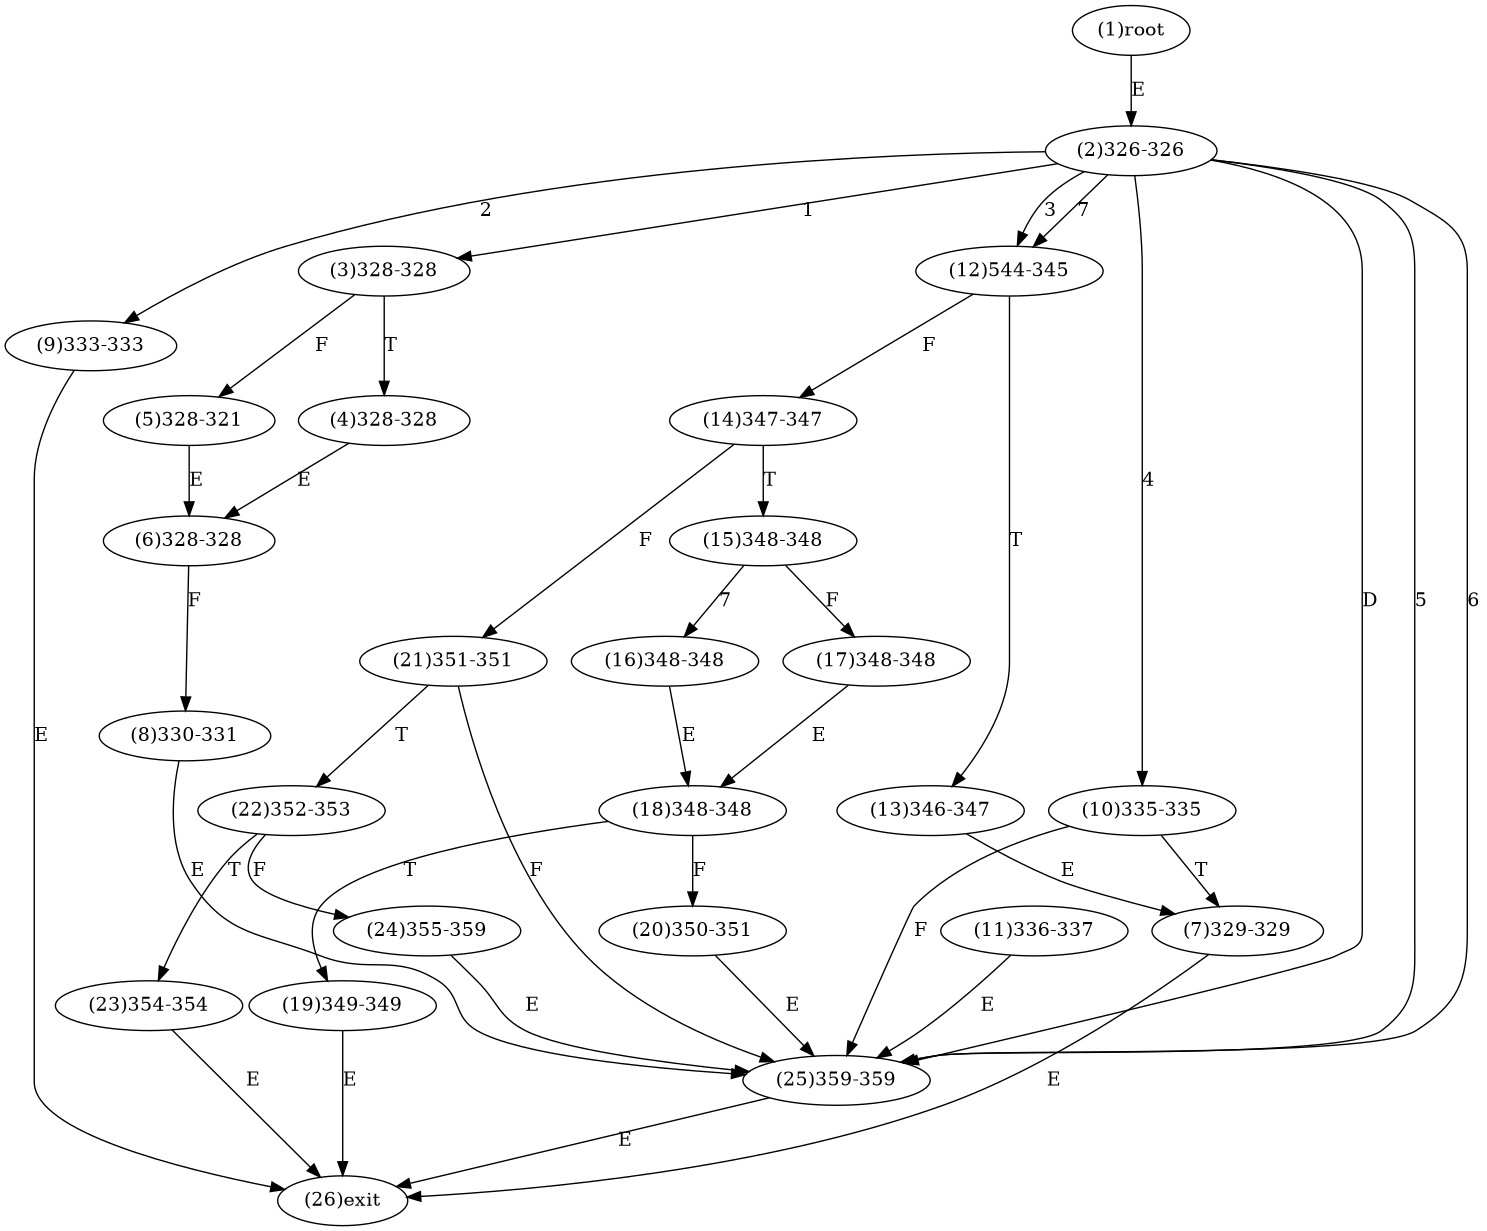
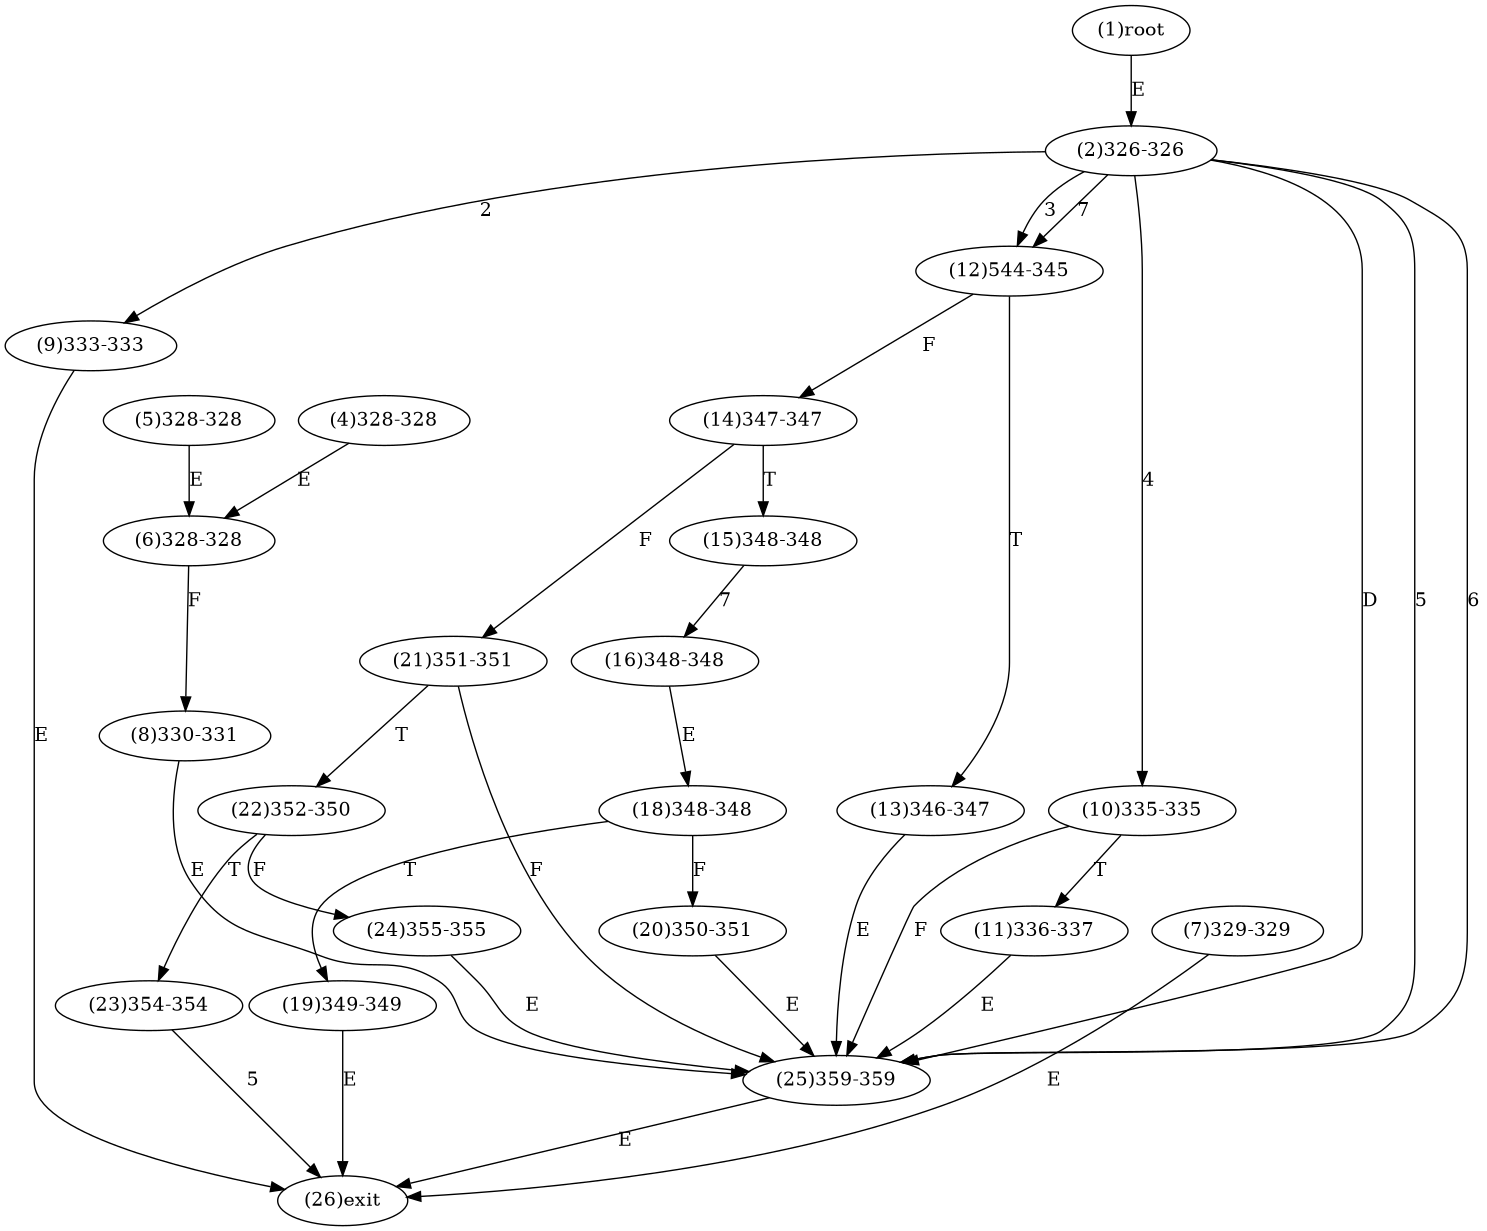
  digraph {
    n1 [label="(1)root"]
    n2 [label="(2)326-326"]
-   n3 [label="(3)328-328"]
    n4 [label="(9)333-333"]
    n5 [label="(10)335-335"]
    n6 [label="(12)544-345"]
    n7 [label="(25)359-359"]
    n8 [label="(4)328-328"]
-   n9 [label="(5)328-321"]
+   n9 [label="(5)328-328"]
    n10 [label="(26)exit"]
    n11 [label="(11)336-337"]
    n12 [label="(13)346-347"]
    n13 [label="(14)347-347"]
    n14 [label="(6)328-328"]
    n15 [label="(8)330-331"]
    n16 [label="(7)329-329"]
    n17 [label="(15)348-348"]
    n18 [label="(21)351-351"]
-   n19 [label="(17)348-348"]
    n20 [label="(16)348-348"]
-   n21 [label="(22)352-353"]
+   n21 [label="(22)352-350"]
    n22 [label="(18)348-348"]
    n23 [label="(19)349-349"]
    n24 [label="(20)350-351"]
    n25 [label="(23)354-354"]
-   n26 [label="(24)355-359"]
+   n26 [label="(24)355-355"]
    n1 -> n2 [label=E]
-   n2 -> n3 [label=1]
    n2 -> n4 [label=2]
    n2 -> n5 [label=4]
    n2 -> n6 [label=3]
    n2 -> n6 [label=7]
    n2 -> n7 [label=5]
    n2 -> n7 [label=6]
    n2 -> n7 [label=D]
-   n3 -> n8 [label=T]
-   n3 -> n9 [label=F]
    n4 -> n10 [label=E]
    n5 -> n7 [label=F]
-   n5 -> n16 [label=T]
+   n5 -> n11 [label=T]
    n6 -> n12 [label=T]
    n6 -> n13 [label=F]
    n7 -> n10 [label=E]
    n8 -> n14 [label=E]
    n9 -> n14 [label=E]
    n11 -> n7 [label=E]
-   n12 -> n16 [label=E]
+   n12 -> n7 [label=E]
    n13 -> n17 [label=T]
    n13 -> n18 [label=F]
    n14 -> n15 [label=F]
    n15 -> n7 [label=E]
    n16 -> n10 [label=E]
-   n17 -> n19 [label=F]
    n17 -> n20 [label=7]
    n18 -> n7 [label=F]
    n18 -> n21 [label=T]
-   n19 -> n22 [label=E]
    n20 -> n22 [label=E]
    n21 -> n25 [label=T]
    n21 -> n26 [label=F]
    n22 -> n23 [label=T]
    n22 -> n24 [label=F]
    n23 -> n10 [label=E]
    n24 -> n7 [label=E]
-   n25 -> n10 [label=E]
+   n25 -> n10 [label=5]
    n26 -> n7 [label=E]
  }
